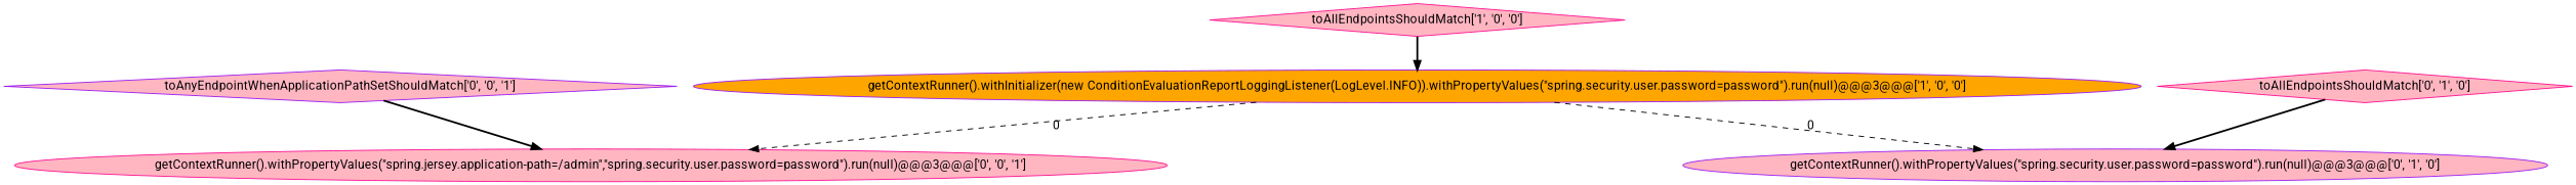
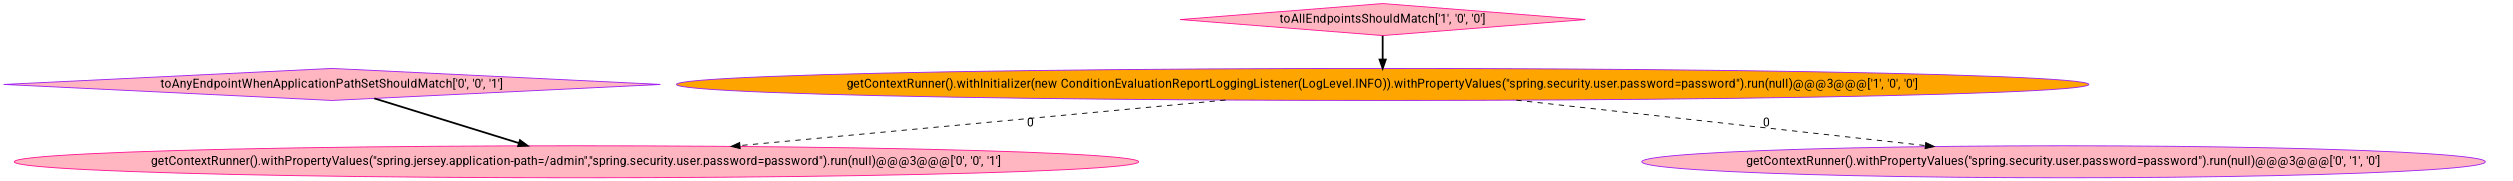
  digraph {
    fontname=Roboto
    node [fillcolor=lightpink shape=diamond style=filled color=purple fontname=Roboto]
    edge [style=bold fontname=Roboto]
    n1 [label="toAnyEndpointWhenApplicationPathSetShouldMatch['0', '0', '1']"]
    n2 [label="getContextRunner().withPropertyValues(\"spring.jersey.application-path=/admin\",\"spring.security.user.password=password\").run(null)@@@3@@@['0', '0', '1']" shape=ellipse color=deeppink]
-   n3 [label="toAllEndpointsShouldMatch['0', '1', '0']" color=deeppink]
    n4 [label="getContextRunner().withPropertyValues(\"spring.security.user.password=password\").run(null)@@@3@@@['0', '1', '0']" shape=ellipse]
    n5 [label="toAllEndpointsShouldMatch['1', '0', '0']" color=deeppink]
    n6 [fillcolor=orange label="getContextRunner().withInitializer(new ConditionEvaluationReportLoggingListener(LogLevel.INFO)).withPropertyValues(\"spring.security.user.password=password\").run(null)@@@3@@@['1', '0', '0']" shape=ellipse]
    n1 -> n2
-   n3 -> n4
    n5 -> n6
    n6 -> n2 [label=0 style=dashed]
    n6 -> n4 [label=0 style=dashed]
  }
